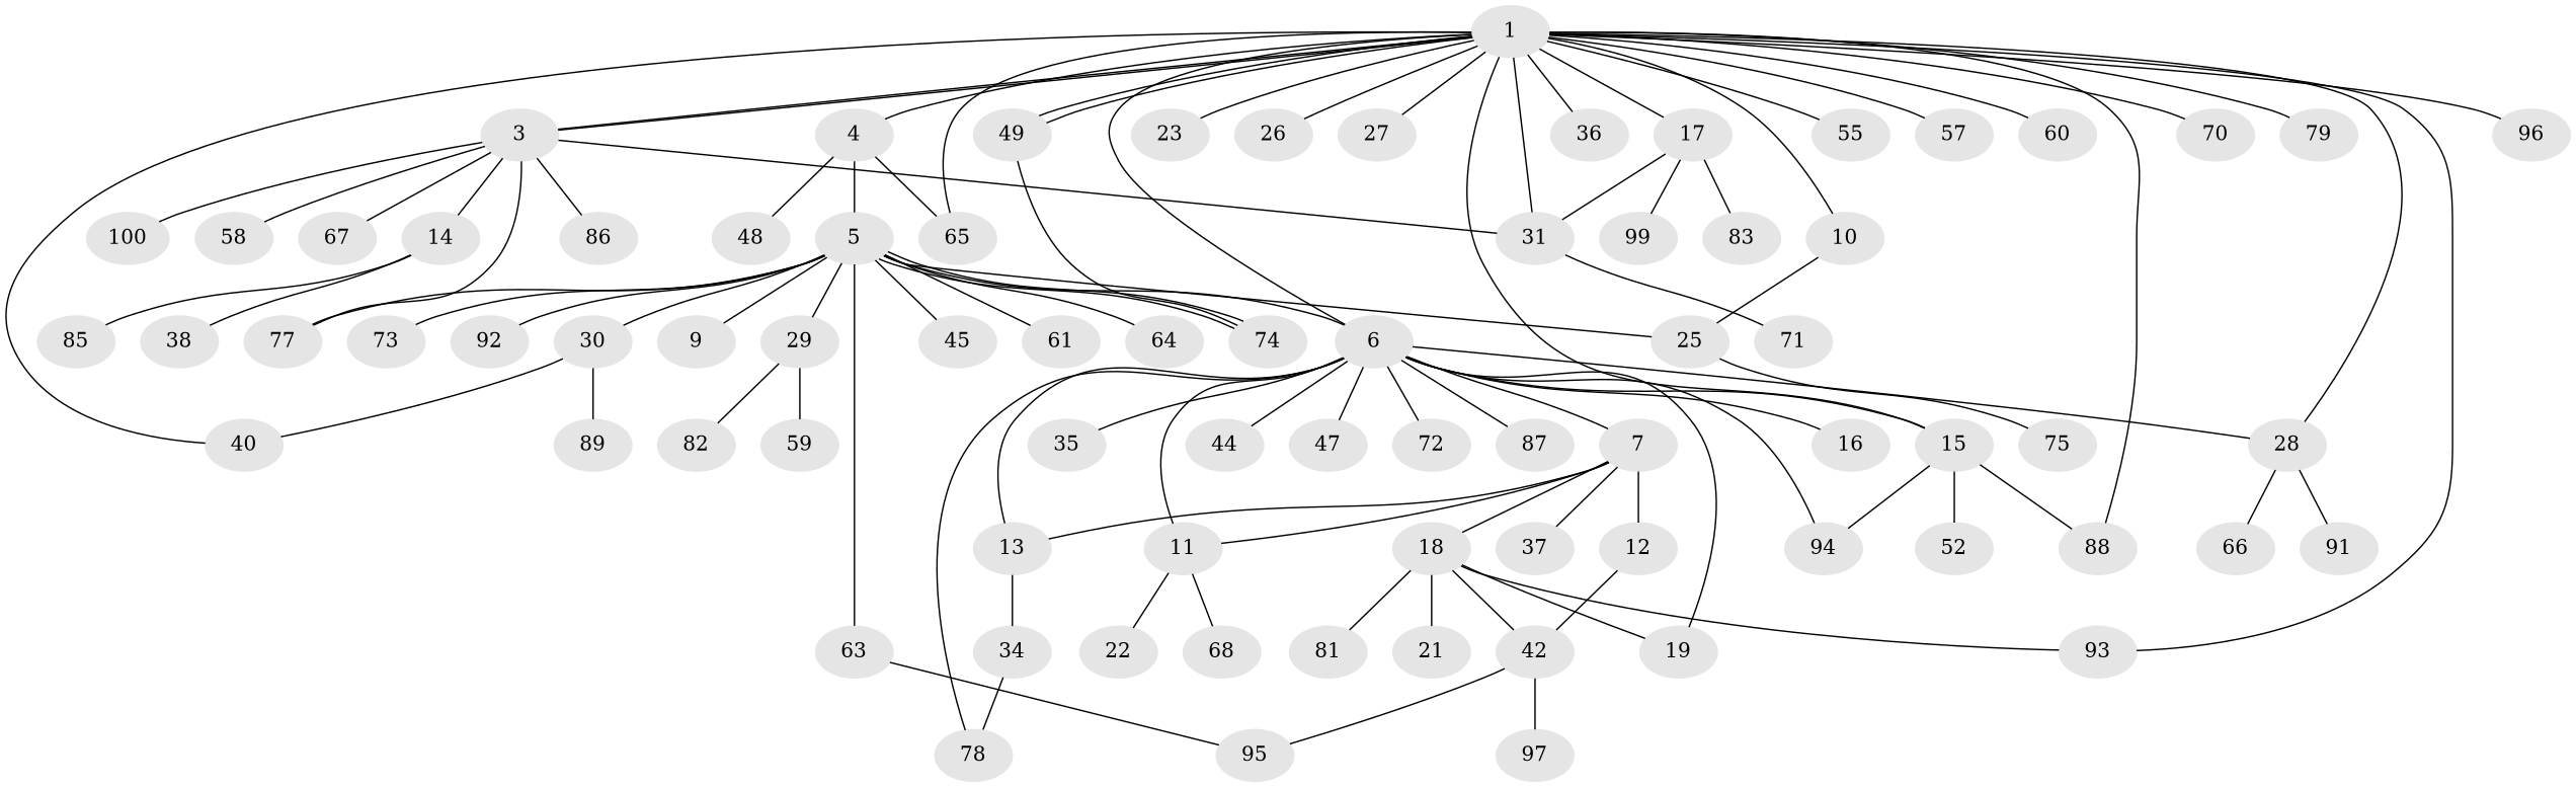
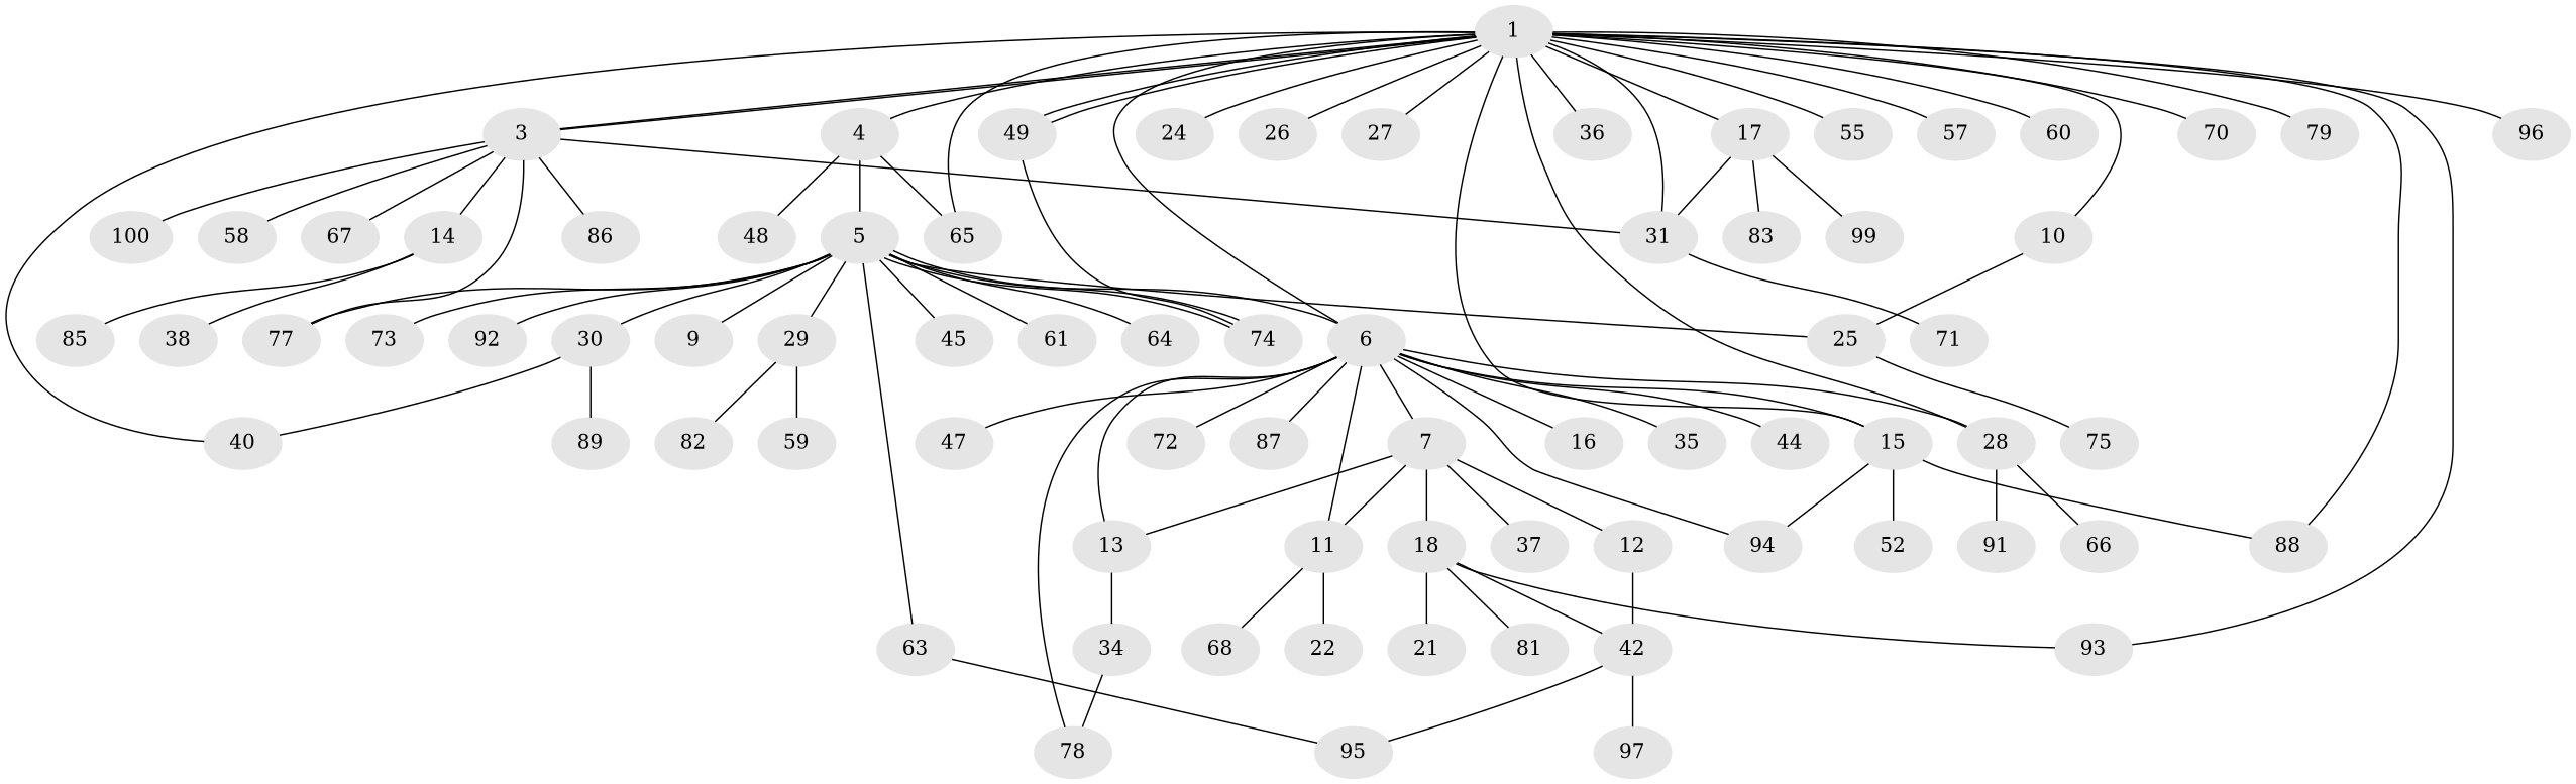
  graph {
    node [color=gray90 style=filled]
    1 [super="+2"]
    3 [super="+8"]
    4 [super="+69"]
    6 [super="+84"]
    10 [super="+33"]
    15 [super="+51"]
    17
-   23
+   23 [label=24]
    26
    27
    28 [super="+50"]
    31 [super="+46"]
    36 [super="+39"]
    40
    49 [super="+76"]
    55 [super="+80"]
    57
    60
    65
    70
    79
    88
    93
    96
    14 [super="+41"]
    58
    67
    77
    86
    100
    5 [super="+24"]
    48
    7 [super="+20"]
    11 [super="+54"]
    13 [super="+56"]
    16
-   19
    35
    44
    47
    72
    78
    87
    94
    25
    52
    83
    99
    66
    91
    71
    42 [super="+98"]
    95
    97
    74
    38
    85
    9 [super="+90"]
    29 [super="+53"]
    30
    45
    61
    63
    64
    73
    92
    75
    59
    82
    89
    12
    18 [super="+43"]
    37
    22
    68
    34
    21
    81
    1 -- 3
    1 -- 3
    1 -- 4
    1 -- 6
    1 -- 10
    1 -- 15
    1 -- 17
    1 -- 23
    1 -- 26
    1 -- 27
    1 -- 28
    1 -- 31
    1 -- 36
    1 -- 40
    1 -- 49
    1 -- 49
    1 -- 55
    1 -- 57
    1 -- 60
    1 -- 65
    1 -- 70
    1 -- 79
    1 -- 88
    1 -- 93
    1 -- 96
    3 -- 31
    3 -- 14
    3 -- 58
    3 -- 67
    3 -- 77
    3 -- 86
    3 -- 100
    4 -- 65
    4 -- 5
    4 -- 48
    6 -- 15
    6 -- 28
    6 -- 7
    6 -- 11
    6 -- 13
    6 -- 16
-   6 -- 19
    6 -- 35
    6 -- 44
    6 -- 47
    6 -- 72
    6 -- 78
    6 -- 87
    6 -- 94
    10 -- 25
    15 -- 88
    15 -- 94
    15 -- 52
    17 -- 31
    17 -- 83
    17 -- 99
    28 -- 66
    28 -- 91
    31 -- 71
    49 -- 74
    14 -- 38
    14 -- 85
    5 -- 6
    5 -- 77
    5 -- 25
    5 -- 74
    5 -- 74
    5 -- 9
    5 -- 29
    5 -- 30
    5 -- 45
    5 -- 61
    5 -- 63
    5 -- 64
    5 -- 73
    5 -- 92
    7 -- 11
    7 -- 13
    7 -- 12
    7 -- 18
    7 -- 37
    11 -- 22
    11 -- 68
    13 -- 34
    25 -- 75
    42 -- 95
    42 -- 97
    29 -- 59
    29 -- 82
    30 -- 40
    30 -- 89
    63 -- 95
    12 -- 42
    18 -- 93
-   18 -- 19
    18 -- 42
    18 -- 21
    18 -- 81
    34 -- 78
  }
